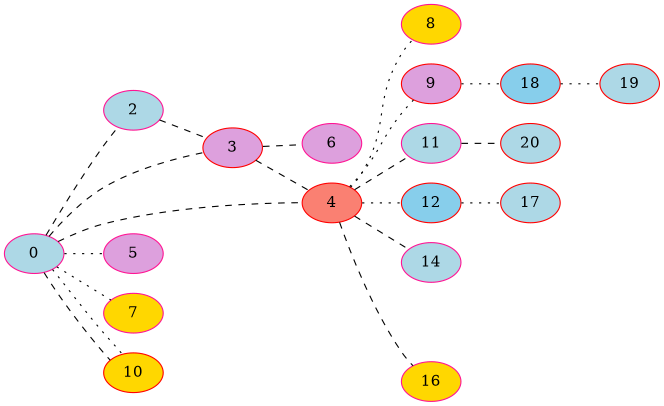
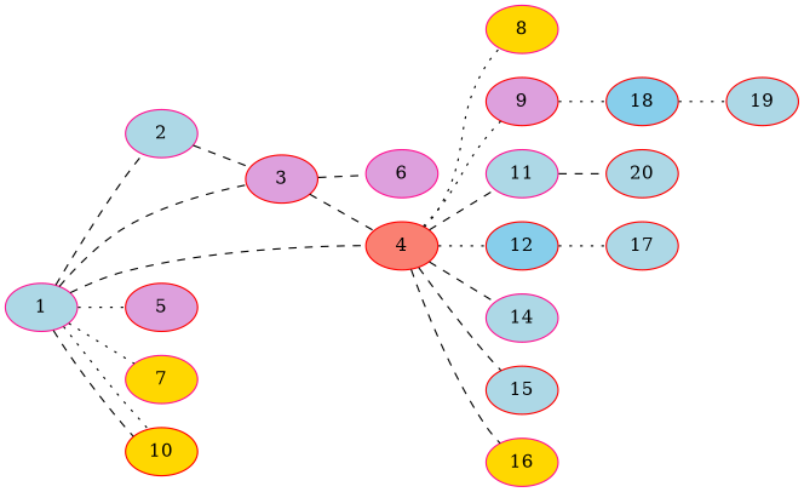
  graph {
    rankdir=LR
    node [color=red fillcolor=lightblue style=filled]
    edge [style=dashed]
-   1 [color=deeppink label=0]
+   1 [color=deeppink]
    2 [color=deeppink]
    3 [fillcolor=plum]
    4 [fillcolor=salmon]
-   5 [color=deeppink fillcolor=plum]
+   5 [fillcolor=plum]
    7 [color=deeppink fillcolor=gold]
    10 [fillcolor=gold]
    6 [color=deeppink fillcolor=plum]
    8 [color=deeppink fillcolor=gold]
    9 [fillcolor=plum]
    11 [color=deeppink]
    12 [fillcolor=skyblue]
    14 [color=deeppink]
+   15
    16 [color=deeppink fillcolor=gold]
    18 [fillcolor=skyblue]
    20
    17
    19
    1 -- 2
    1 -- 3
    1 -- 4
    1 -- 5 [style=dotted]
    1 -- 7 [style=dotted]
    1 -- 10
    1 -- 10 [style=dotted]
    2 -- 3
    3 -- 4
    3 -- 6
    4 -- 8 [style=dotted]
    4 -- 9 [style=dotted]
    4 -- 11
    4 -- 12 [style=dotted]
    4 -- 14
+   4 -- 15
    4 -- 16
    9 -- 18 [style=dotted]
    11 -- 20
    12 -- 17 [style=dotted]
    18 -- 19 [style=dotted]
  }
